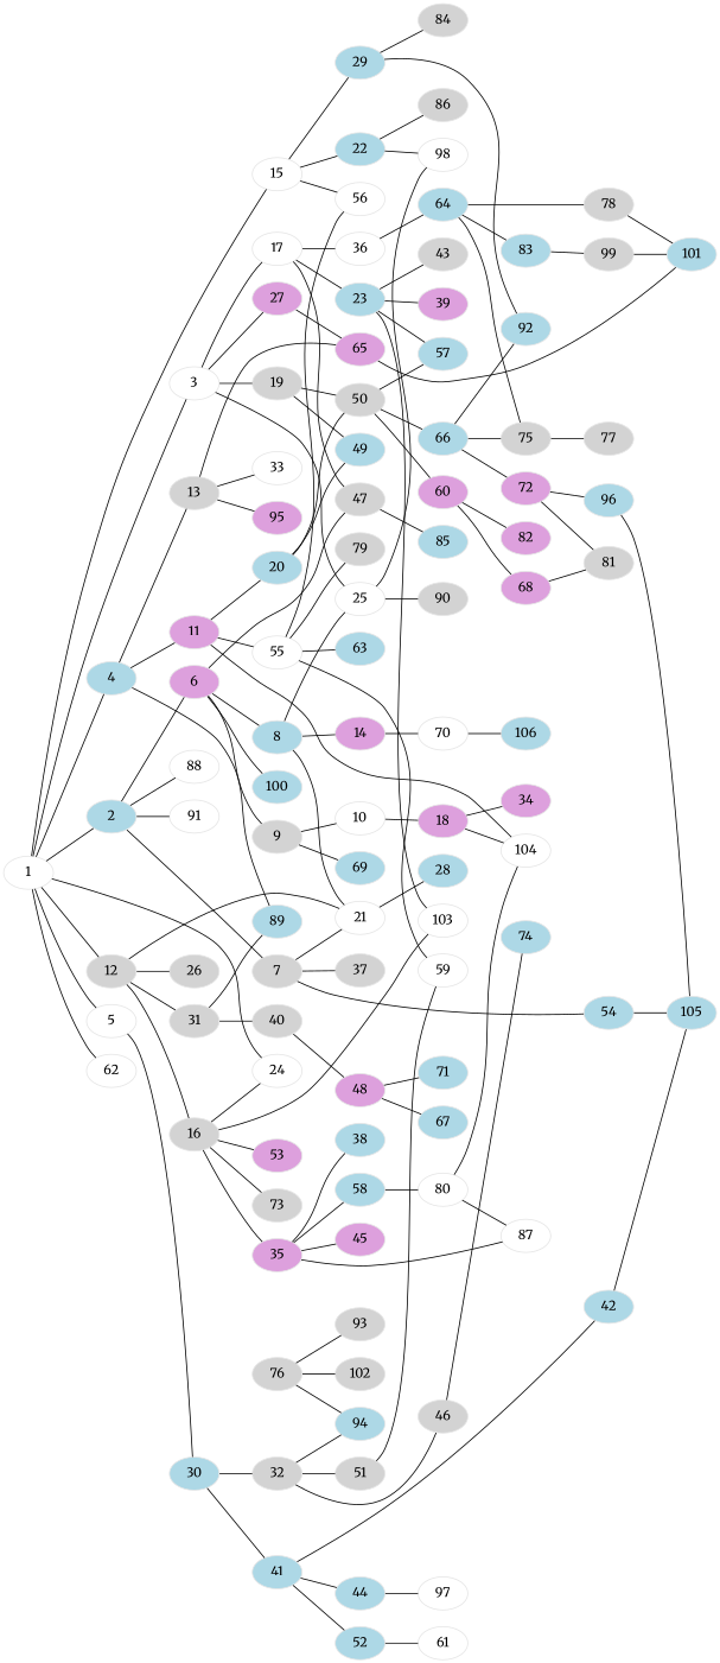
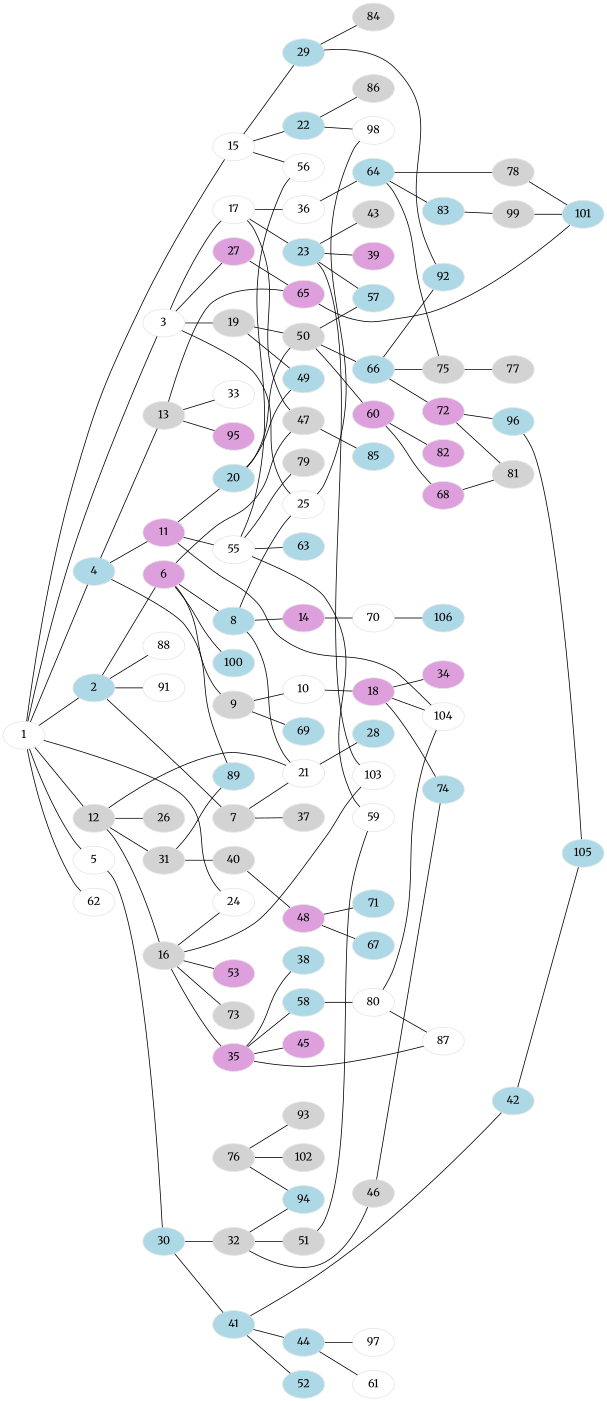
  graph {
    fontname=Merriweather
    rankdir=LR
    node [color=gray90 fillcolor=lightblue fontname=Merriweather style=filled]
    edge [fontname=Merriweather]
    1 [fillcolor=white]
    2
    3 [fillcolor=white]
    4
    5 [fillcolor=white]
    12 [fillcolor=lightgrey]
    15 [fillcolor=white]
    24 [fillcolor=white]
    62 [fillcolor=white]
    6 [fillcolor=plum]
    7 [fillcolor=lightgrey]
    88 [fillcolor=white]
    91 [fillcolor=white]
    17 [fillcolor=white]
    19 [fillcolor=lightgrey]
    25 [fillcolor=white]
    27 [fillcolor=plum]
    11 [fillcolor=plum]
    13 [fillcolor=lightgrey]
    89
    30
    21 [fillcolor=white]
    16 [fillcolor=lightgrey]
    26 [fillcolor=lightgrey]
    31 [fillcolor=lightgrey]
    22
    29
    56 [fillcolor=white]
    8
    9 [fillcolor=lightgrey]
    47 [fillcolor=lightgrey]
    100
    37 [fillcolor=lightgrey]
-   54
    23
    36 [fillcolor=white]
    49
    50 [fillcolor=lightgrey]
    98 [fillcolor=white]
-   90 [fillcolor=lightgrey]
    65 [fillcolor=plum]
    20
    55 [fillcolor=white]
    104 [fillcolor=white]
    95 [fillcolor=plum]
    33 [fillcolor=white]
    32 [fillcolor=lightgrey]
    41
    14 [fillcolor=plum]
    10 [fillcolor=white]
    69
    85
    28
    105
    70 [fillcolor=white]
    76 [fillcolor=lightgrey]
    94
    93 [fillcolor=lightgrey]
    102 [fillcolor=lightgrey]
    18 [fillcolor=plum]
    34 [fillcolor=plum]
    74
    59 [fillcolor=white]
    63
    79 [fillcolor=lightgrey]
    35 [fillcolor=plum]
    53 [fillcolor=plum]
    73 [fillcolor=lightgrey]
    103 [fillcolor=white]
    40 [fillcolor=lightgrey]
    101
    106
    86 [fillcolor=lightgrey]
    84 [fillcolor=lightgrey]
    92
    38
    45 [fillcolor=plum]
    58
    87 [fillcolor=white]
    39 [fillcolor=plum]
    43 [fillcolor=lightgrey]
    57
    64
    60 [fillcolor=plum]
    66
    75 [fillcolor=lightgrey]
    78 [fillcolor=lightgrey]
    83
    46 [fillcolor=lightgrey]
    51 [fillcolor=lightgrey]
    42
    44
    52
    48 [fillcolor=plum]
    80 [fillcolor=white]
    67
    71
    97 [fillcolor=white]
    61 [fillcolor=white]
    68 [fillcolor=plum]
    82 [fillcolor=plum]
    72 [fillcolor=plum]
    81 [fillcolor=lightgrey]
    77 [fillcolor=lightgrey]
    99 [fillcolor=lightgrey]
    96
    1 -- 2
    1 -- 3
    1 -- 4
    1 -- 5
    1 -- 12
    1 -- 15
    1 -- 24
    1 -- 62
    2 -- 6
    2 -- 7
    2 -- 88
    2 -- 91
    3 -- 17
    3 -- 19
    3 -- 25
    3 -- 27
    4 -- 11
    4 -- 13
    4 -- 89
    5 -- 30
    12 -- 21
    12 -- 16
    12 -- 26
    12 -- 31
    15 -- 22
    15 -- 29
    15 -- 56
    6 -- 8
    6 -- 9
    6 -- 47
    6 -- 100
    7 -- 21
    7 -- 37
-   7 -- 54
    17 -- 47
    17 -- 23
    17 -- 36
    19 -- 49
    19 -- 50
    25 -- 98
-   25 -- 90
    27 -- 65
    11 -- 20
    11 -- 55
    11 -- 104
    13 -- 65
    13 -- 95
    13 -- 33
    30 -- 32
    30 -- 41
    21 -- 28
    16 -- 24
    16 -- 35
    16 -- 53
    16 -- 73
    16 -- 103
    31 -- 89
    31 -- 40
    22 -- 98
    22 -- 86
    29 -- 84
    29 -- 92
    8 -- 25
    8 -- 21
    8 -- 14
    9 -- 10
    9 -- 69
    47 -- 85
-   54 -- 105
    23 -- 103
    23 -- 39
    23 -- 43
    23 -- 57
    36 -- 64
    50 -- 57
    50 -- 60
    50 -- 66
    65 -- 101
    20 -- 49
    20 -- 50
    55 -- 56
    55 -- 59
    55 -- 63
    55 -- 79
    32 -- 94
    32 -- 46
    32 -- 51
    41 -- 42
    41 -- 44
    41 -- 52
    14 -- 70
    10 -- 18
    70 -- 106
    76 -- 94
    76 -- 93
    76 -- 102
    18 -- 104
    18 -- 34
+   18 -- 74
    35 -- 38
    35 -- 45
    35 -- 58
    35 -- 87
    40 -- 48
    58 -- 80
    64 -- 75
    64 -- 78
    64 -- 83
    60 -- 68
    60 -- 82
    66 -- 92
    66 -- 75
    66 -- 72
    75 -- 77
    78 -- 101
    83 -- 99
    46 -- 74
    51 -- 59
    42 -- 105
    44 -- 97
-   52 -- 61
+   44 -- 61
    48 -- 67
    48 -- 71
    80 -- 104
    80 -- 87
    68 -- 81
    72 -- 81
    72 -- 96
    99 -- 101
    96 -- 105
  }
